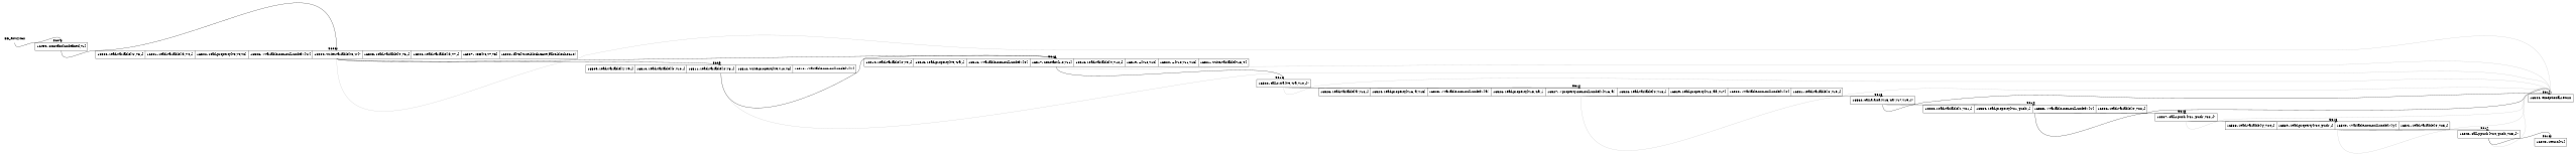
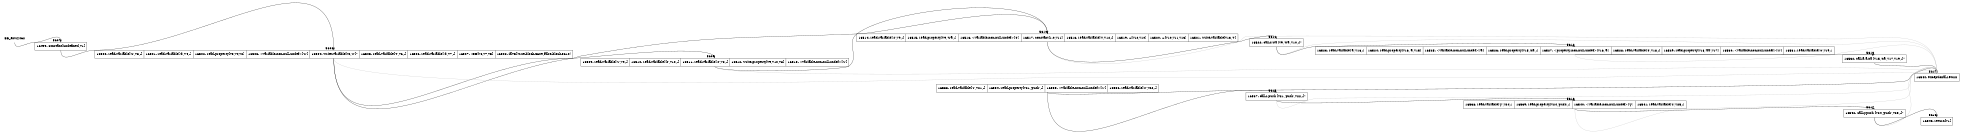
  digraph {
    rankdir=LR
    node [shape=record]
    edge [headport=n tailport=s]
    BB_entry462 [shape=none]
    n2 [label="{16499: constant[undefined,v1]}"]
    n3 [label="{16500: read-variable['u',v3,-]|16501: read-variable['d',v4,-]|16502: read-property[v3,v4,v2]|16503: \<variable-non-null-undef\>['u']|16504: write-variable[v2,'s']*|16505: read-variable['t',v6,-]|16506: read-variable['d',v7,-]|16507: !==[v6,v7,v5]|16508: if[v5](true-block:5609,false-block:5610)}"]
    n4 [label="{16514: read-variable['s',v9,-]|16515: read-property[v9,'Ua',-]|16516: \<variable-non-null-undef\>['s']|16517: constant[1.0,v11]|16518: read-variable['t',v12,-]|16519: +[v12,v10]|16520: +[v10,v11,v13]|16521: write-variable[v13,'t']}"]
    n5 [label="{16509: read-variable['z',v9,-]|16510: read-variable['b',v10,-]|16511: read-variable['s',v8,-]|16512: write-property[v9,v10,v8]|16513: \<variable-non-null-undef\>['z']}"]
    n6 [label="{16544: exceptional-return}"]
    n7 [label="{16522: call-s.Ua [v9,'Ua',v10,-]*}"]
    n8 [label="{16523: read-variable['a',v16,-]|16524: read-property[v16,'a',v15]|16525: \<variable-non-null-undef\>['a']|16526: read-property[v15,'na',-]|16527: \<property-non-null-undef\>[v16,'a']|16528: read-variable['s',v18,-]|16529: read-property[v18,'aa',v17]|16530: \<variable-non-null-undef\>['s']|16531: read-variable['c',v19,-]}"]
    n9 [label="{16532: call-a.a.na [v15,'na',v17,v19,-]*}"]
    n10 [label="{16533: read-variable['r',v21,-]|16534: read-property[v21,'push',-]|16535: \<variable-non-null-undef\>['r']|16536: read-variable['s',v22,-]}"]
    n11 [label="{16537: call-r.push [v21,'push',v22,-]*}"]
    n12 [label="{16538: read-variable['y',v24,-]|16539: read-property[v24,'push',-]|16540: \<variable-non-null-undef\>['y']|16541: read-variable['s',v25,-]}"]
    n13 [label="{16542: call-y.push [v24,'push',v25,-]*}"]
    n14 [label="{16543: return[v1]}"]
    BB_entry462 -> n2 [headlabel="    5607"]
    n2 -> n3 [headlabel="      5608"]
    n3 -> n4 [headlabel="      5610"]
    n3 -> n5 [headlabel="      5609"]
    n3 -> n6 [color=gray headlabel="      5619"]
    n4 -> n6 [color=gray]
    n4 -> n7 [headlabel="      5611"]
    n5 -> n4
    n5 -> n6 [color=gray]
    n7 -> n6 [color=gray]
    n7 -> n8 [headlabel="      5612"]
    n8 -> n6 [color=gray]
    n8 -> n9 [headlabel="      5613"]
    n9 -> n6 [color=black]
-   n9 -> n10 [headlabel="      5614"]
    n10 -> n6 [color=black]
    n10 -> n11 [headlabel="      5615"]
    n11 -> n6 [color=gray]
    n11 -> n12 [headlabel="      5616"]
    n12 -> n6 [color=gray]
    n12 -> n13 [headlabel="      5617"]
    n13 -> n6 [color=gray]
    n13 -> n14 [headlabel="      5618"]
  }
